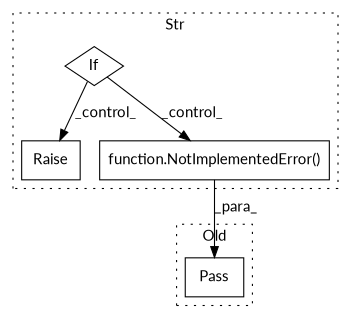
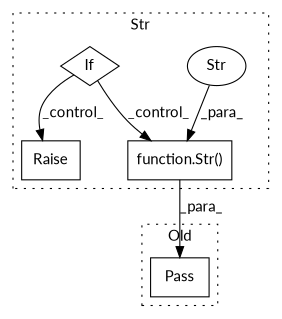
  digraph {
    fontname=Lato
    node [fontname=Lato shape=box]
    edge [fontname=Lato]
    n1 [a=91 l=6 label=Raise s=26218]
-   n2 [a=75 l="20,1" label="function.NotImplementedError()" s="26224,26275"]
+   n2 [a=75 l="20,1" label="function.Str()" s="26224,26275"]
+   n3 [a=66 l=31 label=Str s=26244 shape=ellipse]
    n4 [a=96 l=3 label=If s=25536 shape=diamond]
    n5 [a=62 l=4 label=Pass s=25296]
    subgraph cluster_1 {
      label=Str
      style=dotted
      n1
      n2
+     n3
      n4
    }
    subgraph cluster_2 {
      label=Old
      style=dotted
      n5
    }
    n2 -> n5 [label=_para_]
+   n3 -> n2 [label=_para_]
    n4 -> n1 [label=_control_]
    n4 -> n2 [label=_control_]
  }
